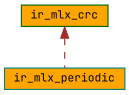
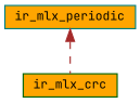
  digraph {
    rankdir=TB
    fontname="JetBrains Mono"
    node [fillcolor=orange fontname="JetBrains Mono" fontsize=10 shape=record style=filled]
    n1 [color=darkgreen fontcolor=black height=0.2 label=ir_mlx_crc width=0.4]
    n2 [color=teal height=0.2 label=ir_mlx_periodic width=0.4]
-   n1 -> n2 [color=brown dir=back fontname="JetBrains Mono" fontsize=10 labelfontname=FreeSans labelfontsize=10 style=dashed]
+   n2 -> n1 [color=brown dir=back fontname="JetBrains Mono" fontsize=10 labelfontname=FreeSans labelfontsize=10 style=dashed]
  }
